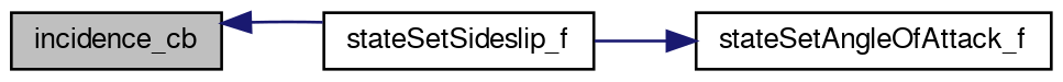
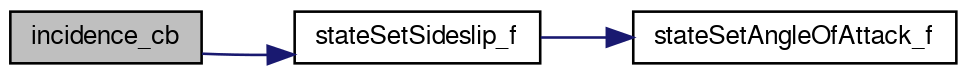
  digraph {
    rankdir=LR
    node [color=black fillcolor=white fontname=FreeSans fontsize=10 shape=record style=filled]
    edge [color=midnightblue fontname=FreeSans fontsize=10 labelfontname=FreeSans labelfontsize=10 style=solid]
    n1 [fillcolor=grey75 fontcolor=black height=0.2 label=incidence_cb width=0.4]
    n2 [height=0.2 label=stateSetSideslip_f width=0.4]
    n3 [height=0.2 label=stateSetAngleOfAttack_f width=0.4]
-   n2 -> n1
+   n1 -> n2
    n2 -> n3
  }
